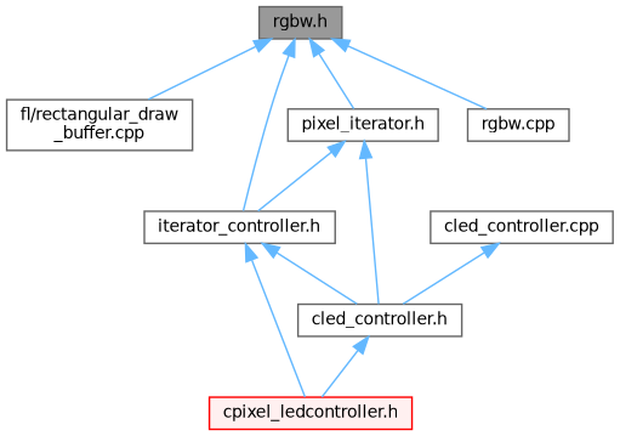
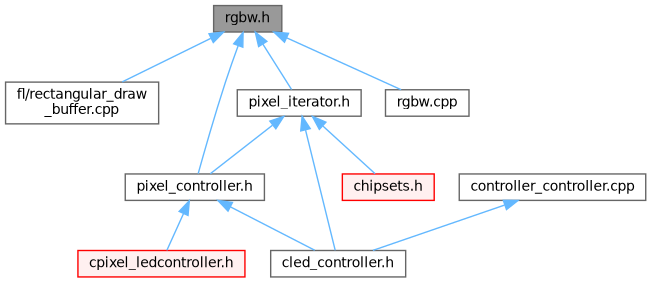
  digraph {
    node [color=grey40 fillcolor=white fontname=Helvetica fontsize=10 shape=box style=filled]
    edge [color=steelblue1 dir=back fontname=Helvetica fontsize=10 labelfontname=Helvetica labelfontsize=10 style=solid]
    n1 [color=gray40 fillcolor=grey60 fontcolor=black height=0.2 label="rgbw.h" width=0.4]
    n2 [height=0.2 label="fl/rectangular_draw\l_buffer.cpp" width=0.4]
-   n3 [height=0.2 label="iterator_controller.h" width=0.4]
+   n3 [height=0.2 label="pixel_controller.h" width=0.4]
    n4 [height=0.2 label="pixel_iterator.h" width=0.4]
    n5 [height=0.2 label="rgbw.cpp" width=0.4]
    n6 [height=0.2 label="cled_controller.h" width=0.4]
    n7 [color=red fillcolor="#FFF0F0" height=0.2 label="cpixel_ledcontroller.h" width=0.4]
-   n9 [height=0.2 label="cled_controller.cpp" width=0.4]
+   n8 [color=red fillcolor="#FFF0F0" height=0.2 label="chipsets.h" width=0.4]
+   n9 [height=0.2 label="controller_controller.cpp" width=0.4]
    n1 -> n2
    n1 -> n3
    n1 -> n4
    n1 -> n5
    n3 -> n6
    n3 -> n7
    n4 -> n3
    n4 -> n6
-   n6 -> n7
+   n4 -> n8
    n9 -> n6
  }
